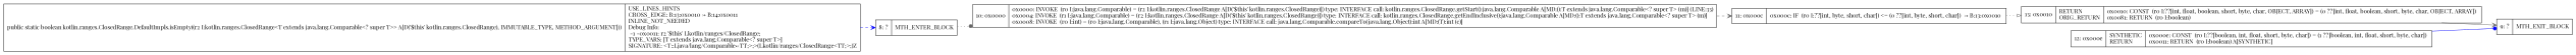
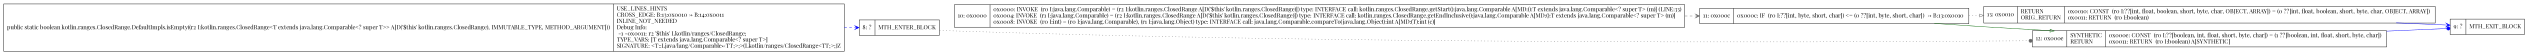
  digraph {
    fontname="Playfair Display"
    rankdir=LR
    node [fontname="Playfair Display" shape=record]
    edge [arrowhead=vee color=gray40 fontname="Playfair Display" style=solid]
    n1 [label="{8\:\ ?|MTH_ENTER_BLOCK\l}"]
    n2 [label="{10\:\ 0x0000|0x0000: INVOKE  (r0 I:java.lang.Comparable) = (r2 I:kotlin.ranges.ClosedRange A[D('$this' kotlin.ranges.ClosedRange)]) type: INTERFACE call: kotlin.ranges.ClosedRange.getStart():java.lang.Comparable A[MD:():T extends java.lang.Comparable\<? super T\> (m)] (LINE:33)\l0x0004: INVOKE  (r1 I:java.lang.Comparable) = (r2 I:kotlin.ranges.ClosedRange A[D('$this' kotlin.ranges.ClosedRange)]) type: INTERFACE call: kotlin.ranges.ClosedRange.getEndInclusive():java.lang.Comparable A[MD:():T extends java.lang.Comparable\<? super T\> (m)]\l0x0008: INVOKE  (r0 I:int) = (r0 I:java.lang.Comparable), (r1 I:java.lang.Object) type: INTERFACE call: java.lang.Comparable.compareTo(java.lang.Object):int A[MD:(T):int (c)]\l}"]
    n3 [label="{11\:\ 0x000c|0x000c: IF  (r0 I:??[int, byte, short, char]) \<= (0 ??[int, byte, short, char])  \-\> B:13:0x0010 \l}"]
    n4 [label="{12\:\ 0x000e|SYNTHETIC\lRETURN\l|0x000e: CONST  (r0 I:??[boolean, int, float, short, byte, char]) = (1 ??[boolean, int, float, short, byte, char]) \l0x0011: RETURN  (r0 I:boolean) A[SYNTHETIC]\l}"]
-   n5 [label="{13\:\ 0x0010|RETURN\lORIG_RETURN\l|0x0010: CONST  (r0 I:??[int, float, boolean, short, byte, char, OBJECT, ARRAY]) = (0 ??[int, float, boolean, short, byte, char, OBJECT, ARRAY]) \l0x0081: RETURN  (r0 I:boolean) \l}"]
+   n5 [label="{13\:\ 0x0010|RETURN\lORIG_RETURN\l|0x0010: CONST  (r0 I:??[int, float, boolean, short, byte, char, OBJECT, ARRAY]) = (0 ??[int, float, boolean, short, byte, char, OBJECT, ARRAY]) \l0x0011: RETURN  (r0 I:boolean) \l}"]
    n6 [label="{9\:\ ?|MTH_EXIT_BLOCK\l}"]
    n7 [label="{public static boolean kotlin.ranges.ClosedRange.DefaultImpls.isEmpty((r2 I:kotlin.ranges.ClosedRange\<T extends java.lang.Comparable\<? super T\>\> A[D('$this' kotlin.ranges.ClosedRange), IMMUTABLE_TYPE, METHOD_ARGUMENT]))  | USE_LINES_HINTS\lCROSS_EDGE: B:13:0x0010 \-\> B:14:0x0011\lINLINE_NOT_NEEDED\lDebug Info:\l  \-1 \-0x0011: r2 '$this' Lkotlin\/ranges\/ClosedRange;\lTYPE_VARS: [T extends java.lang.Comparable\<? super T\>]\lSIGNATURE: \<T::Ljava\/lang\/Comparable\<\-TT;\>;\>(Lkotlin\/ranges\/ClosedRange\<TT;\>;)Z\l}"]
-   n1 -> n2 [arrowhead=dot style=dotted]
+   n1 -> n4 [arrowhead=dot style=dotted]
    n2 -> n3 [style=dashed]
+   n3 -> n4 [arrowhead=onormal color=darkgreen]
    n3 -> n5 [arrowhead=onormal style=dotted]
    n4 -> n6 [arrowhead=dot color=blue]
-   n5 -> n6
+   n5 -> n6 [color=blue]
    n7 -> n1 [color=blue style=dashed]
  }
